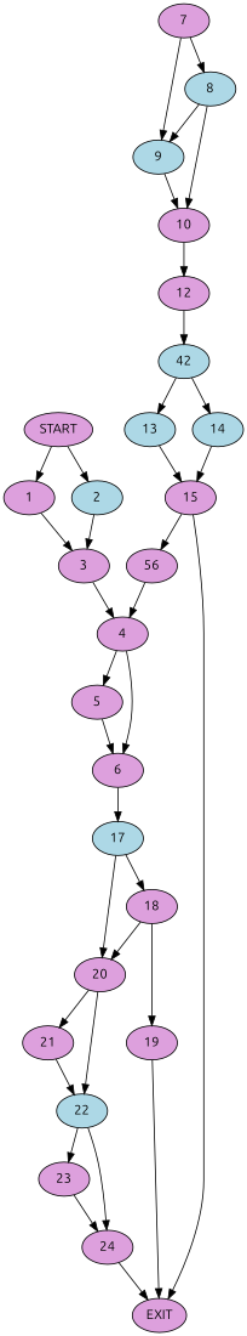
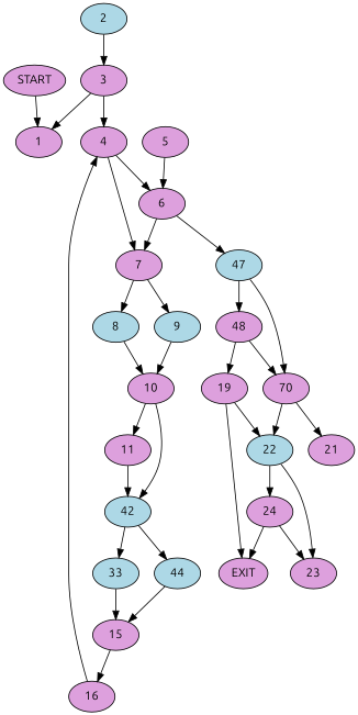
  digraph {
    fontname=Ubuntu
    node [fillcolor=plum fontname=Ubuntu style=filled]
    edge [fontname=Ubuntu]
    n1 [label=START]
    1
    2 [fillcolor=lightblue]
    3
    4
    5
    6
    7
-   17 [fillcolor=lightblue]
+   17 [fillcolor=lightblue label=47]
    8 [fillcolor=lightblue]
    9 [fillcolor=lightblue]
-   18
-   20
+   18 [label=48]
+   20 [label=70]
    10
-   11 [label=12]
+   11
    n16 [fillcolor=lightblue label=42]
-   13 [fillcolor=lightblue]
-   14 [fillcolor=lightblue]
+   13 [fillcolor=lightblue label=33]
+   14 [fillcolor=lightblue label=44]
    15
-   16 [label=56]
+   16
    n21 [label=EXIT]
    19
    21
    22 [fillcolor=lightblue]
    23
    24
    n1 -> 1
-   n1 -> 2
-   1 -> 3
+   3 -> 1
    2 -> 3
    3 -> 4
-   4 -> 5
+   4 -> 7
    4 -> 6
    5 -> 6
+   6 -> 7
    6 -> 17
    7 -> 8
    7 -> 9
    17 -> 18
    17 -> 20
-   8 -> 9
    8 -> 10
    9 -> 10
    18 -> 20
    18 -> 19
    20 -> 21
    20 -> 22
    10 -> 11
+   10 -> n16
    11 -> n16
    n16 -> 13
    n16 -> 14
    13 -> 15
    14 -> 15
    15 -> 16
-   15 -> n21
    16 -> 4
    19 -> n21
-   21 -> 22
+   19 -> 22
    22 -> 23
    22 -> 24
-   23 -> 24
+   24 -> 23
    24 -> n21
  }
